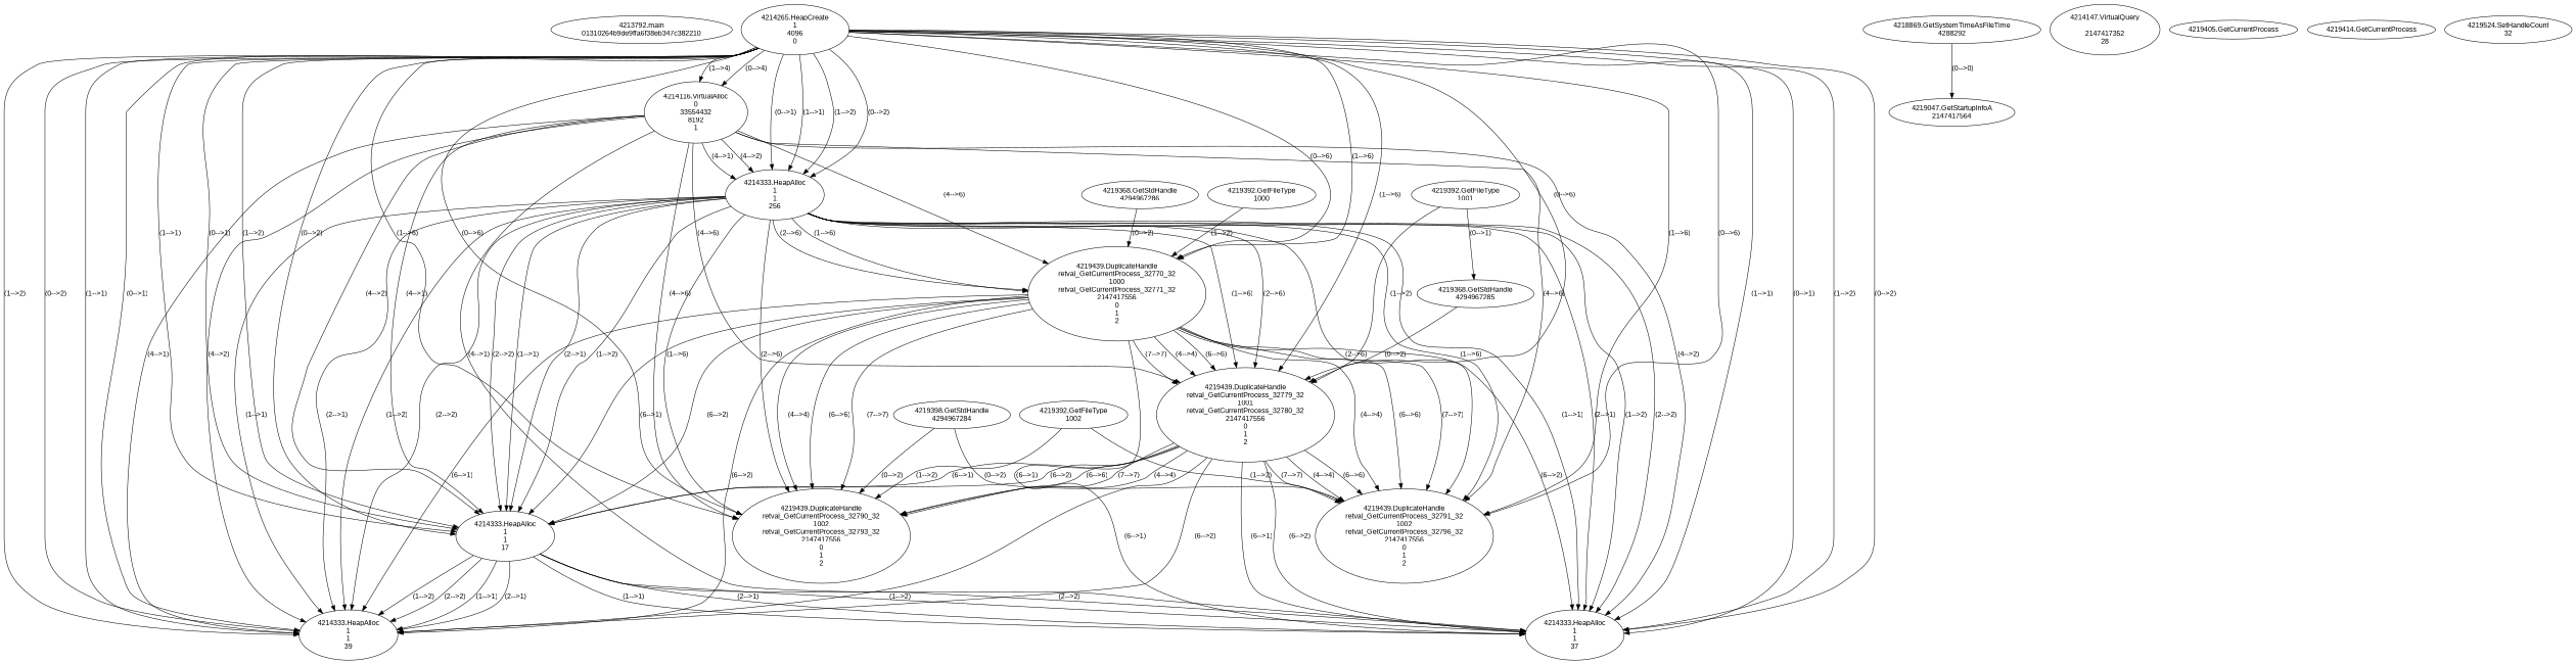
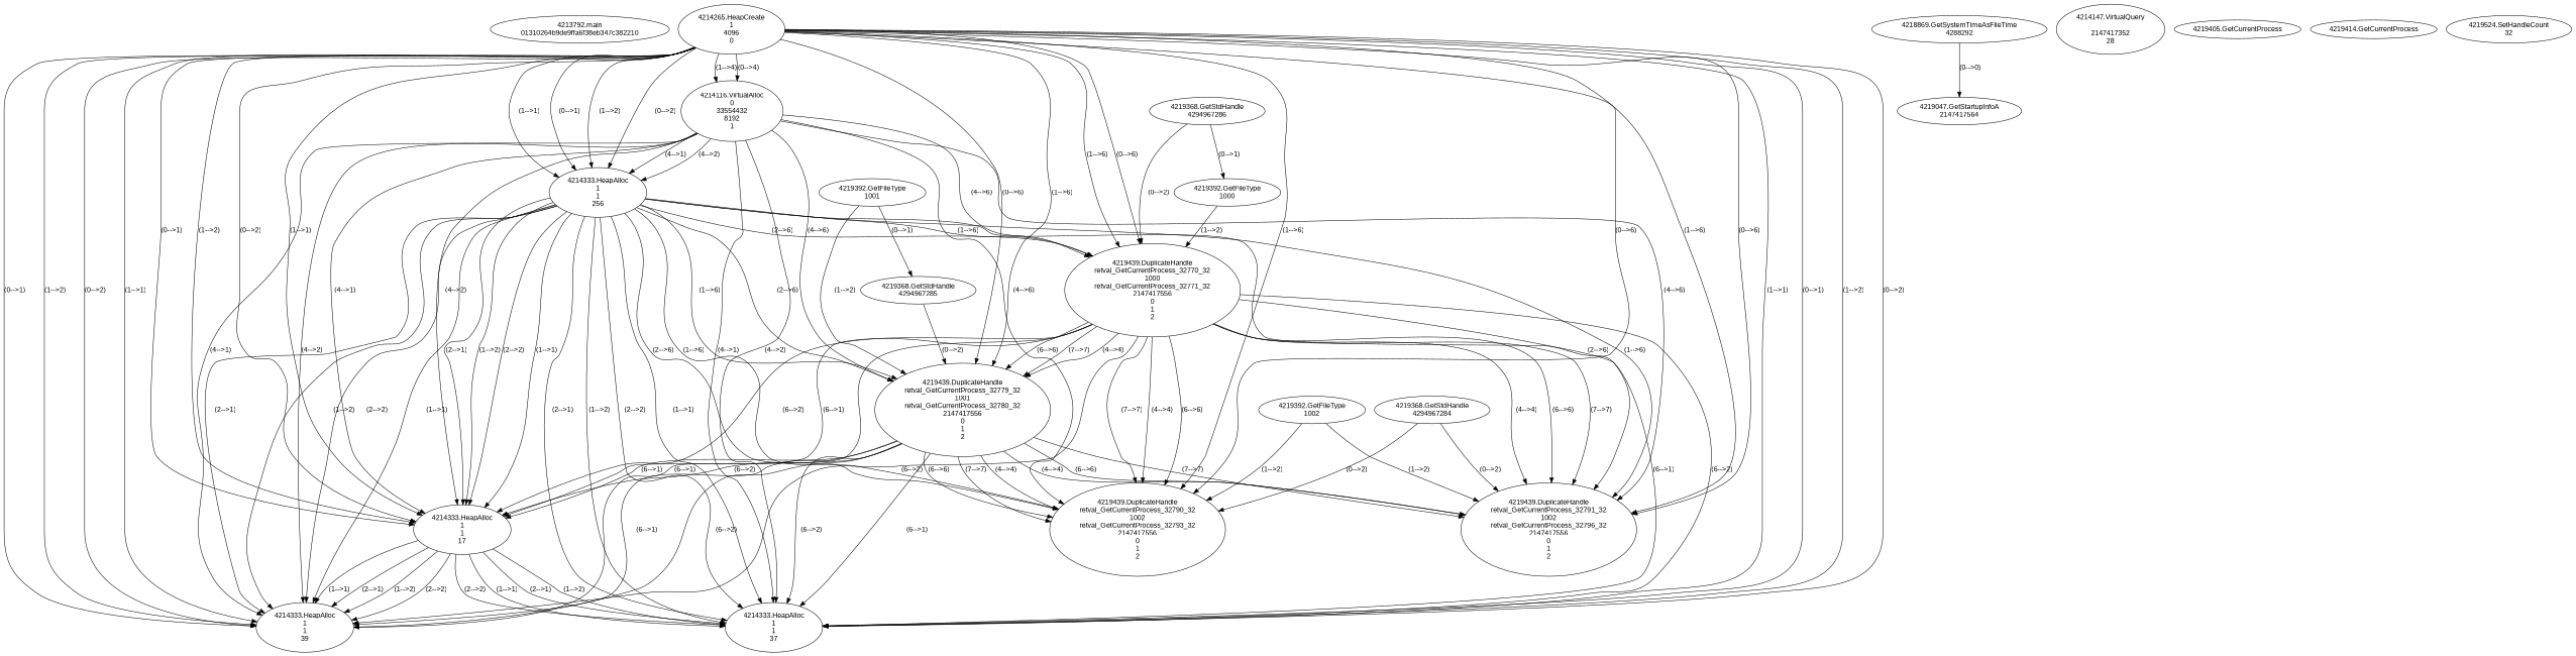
  digraph {
    fontname="Liberation Sans"
    node [fontname="Liberation Sans"]
    edge [fontname="Liberation Sans"]
    n1 [label="4213792.main\n01310264b9de9ffa6f38eb347c382210"]
    n2 [label="4214265.HeapCreate\n1\n4096\n0"]
    n3 [label="4214116.VirtualAlloc\n0\n33554432\n8192\n1"]
    n4 [label="4214333.HeapAlloc\n1\n1\n256"]
    n5 [label="4219439.DuplicateHandle\nretval_GetCurrentProcess_32770_32\n1000\nretval_GetCurrentProcess_32771_32\n2147417556\n0\n1\n2"]
    n6 [label="4219439.DuplicateHandle\nretval_GetCurrentProcess_32779_32\n1001\nretval_GetCurrentProcess_32780_32\n2147417556\n0\n1\n2"]
    n7 [label="4214333.HeapAlloc\n1\n1\n17"]
    n8 [label="4214333.HeapAlloc\n1\n1\n39"]
    n9 [label="4214333.HeapAlloc\n1\n1\n37"]
    n10 [label="4219439.DuplicateHandle\nretval_GetCurrentProcess_32790_32\n1002\nretval_GetCurrentProcess_32793_32\n2147417556\n0\n1\n2"]
    n11 [label="4219439.DuplicateHandle\nretval_GetCurrentProcess_32791_32\n1002\nretval_GetCurrentProcess_32796_32\n2147417556\n0\n1\n2"]
    n12 [label="4218869.GetSystemTimeAsFileTime\n4288292"]
    n13 [label="4219047.GetStartupInfoA\n2147417564"]
    n14 [label="4214147.VirtualQuery\n\n2147417352\n28"]
    n15 [label="4219368.GetStdHandle\n4294967286"]
    n16 [label="4219392.GetFileType\n1000"]
    n17 [label="4219405.GetCurrentProcess\n"]
    n18 [label="4219414.GetCurrentProcess\n"]
    n19 [label="4219368.GetStdHandle\n4294967285"]
    n20 [label="4219392.GetFileType\n1001"]
-   n21 [label="4219398.GetStdHandle\n4294967284"]
+   n21 [label="4219368.GetStdHandle\n4294967284"]
    n22 [label="4219392.GetFileType\n1002"]
    n23 [label="4219524.SetHandleCount\n32"]
    n2 -> n3 [label="(1-->4)"]
    n2 -> n3 [label="(0-->4)"]
    n2 -> n4 [label="(1-->1)"]
    n2 -> n4 [label="(0-->1)"]
    n2 -> n4 [label="(1-->2)"]
    n2 -> n4 [label="(0-->2)"]
    n2 -> n5 [label="(1-->6)"]
    n2 -> n5 [label="(0-->6)"]
    n2 -> n6 [label="(1-->6)"]
    n2 -> n6 [label="(0-->6)"]
    n2 -> n7 [label="(1-->1)"]
    n2 -> n7 [label="(0-->1)"]
    n2 -> n7 [label="(1-->2)"]
    n2 -> n7 [label="(0-->2)"]
    n2 -> n8 [label="(1-->1)"]
    n2 -> n8 [label="(0-->1)"]
    n2 -> n8 [label="(1-->2)"]
    n2 -> n8 [label="(0-->2)"]
    n2 -> n9 [label="(1-->1)"]
    n2 -> n9 [label="(0-->1)"]
    n2 -> n9 [label="(1-->2)"]
    n2 -> n9 [label="(0-->2)"]
    n2 -> n10 [label="(1-->6)"]
    n2 -> n10 [label="(0-->6)"]
    n2 -> n11 [label="(1-->6)"]
    n2 -> n11 [label="(0-->6)"]
    n3 -> n4 [label="(4-->1)"]
    n3 -> n4 [label="(4-->2)"]
    n3 -> n5 [label="(4-->6)"]
    n3 -> n6 [label="(4-->6)"]
    n3 -> n7 [label="(4-->1)"]
    n3 -> n7 [label="(4-->2)"]
    n3 -> n8 [label="(4-->1)"]
    n3 -> n8 [label="(4-->2)"]
    n3 -> n9 [label="(4-->1)"]
    n3 -> n9 [label="(4-->2)"]
    n3 -> n10 [label="(4-->6)"]
    n3 -> n11 [label="(4-->6)"]
    n4 -> n5 [label="(1-->6)"]
    n4 -> n5 [label="(2-->6)"]
    n4 -> n6 [label="(1-->6)"]
    n4 -> n6 [label="(2-->6)"]
    n4 -> n7 [label="(1-->1)"]
    n4 -> n7 [label="(2-->1)"]
    n4 -> n7 [label="(1-->2)"]
    n4 -> n7 [label="(2-->2)"]
    n4 -> n8 [label="(1-->1)"]
    n4 -> n8 [label="(2-->1)"]
    n4 -> n8 [label="(1-->2)"]
    n4 -> n8 [label="(2-->2)"]
    n4 -> n9 [label="(1-->1)"]
    n4 -> n9 [label="(2-->1)"]
    n4 -> n9 [label="(1-->2)"]
    n4 -> n9 [label="(2-->2)"]
    n4 -> n10 [label="(1-->6)"]
    n4 -> n10 [label="(2-->6)"]
    n4 -> n11 [label="(1-->6)"]
    n4 -> n11 [label="(2-->6)"]
    n5 -> n6 [label="(4-->4)"]
    n5 -> n6 [label="(6-->6)"]
    n5 -> n6 [label="(7-->7)"]
    n5 -> n7 [label="(6-->1)"]
    n5 -> n7 [label="(6-->2)"]
    n5 -> n8 [label="(6-->1)"]
    n5 -> n8 [label="(6-->2)"]
    n5 -> n9 [label="(6-->1)"]
    n5 -> n9 [label="(6-->2)"]
    n5 -> n10 [label="(4-->4)"]
    n5 -> n10 [label="(6-->6)"]
    n5 -> n10 [label="(7-->7)"]
    n5 -> n11 [label="(4-->4)"]
    n5 -> n11 [label="(6-->6)"]
    n5 -> n11 [label="(7-->7)"]
    n6 -> n7 [label="(6-->1)"]
    n6 -> n7 [label="(6-->2)"]
    n6 -> n8 [label="(6-->1)"]
    n6 -> n8 [label="(6-->2)"]
    n6 -> n9 [label="(6-->1)"]
    n6 -> n9 [label="(6-->2)"]
    n6 -> n10 [label="(4-->4)"]
    n6 -> n10 [label="(6-->6)"]
    n6 -> n10 [label="(7-->7)"]
    n6 -> n11 [label="(4-->4)"]
    n6 -> n11 [label="(6-->6)"]
    n6 -> n11 [label="(7-->7)"]
    n7 -> n8 [label="(1-->1)"]
    n7 -> n8 [label="(2-->1)"]
    n7 -> n8 [label="(1-->2)"]
    n7 -> n8 [label="(2-->2)"]
    n7 -> n9 [label="(1-->1)"]
    n7 -> n9 [label="(2-->1)"]
    n7 -> n9 [label="(1-->2)"]
    n7 -> n9 [label="(2-->2)"]
    n12 -> n13 [label="(0-->0)"]
    n15 -> n5 [label="(0-->2)"]
+   n15 -> n16 [label="(0-->1)"]
    n16 -> n5 [label="(1-->2)"]
    n19 -> n6 [label="(0-->2)"]
    n20 -> n6 [label="(1-->2)"]
    n20 -> n19 [label="(0-->1)"]
    n21 -> n10 [label="(0-->2)"]
    n21 -> n11 [label="(0-->2)"]
    n22 -> n10 [label="(1-->2)"]
    n22 -> n11 [label="(1-->2)"]
  }
